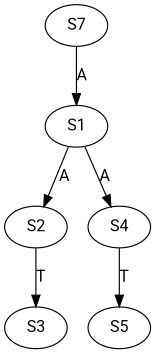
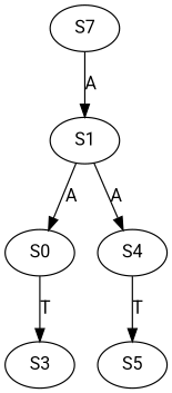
  strict digraph {
    fontname=Roboto
    node [fontname=Roboto]
    edge [fontname=Roboto]
    n1 [label=S7]
    S1
-   S2
+   S2 [label=S0]
    S4
    S3
    S5
    n1 -> S1 [label=A]
    S1 -> S2 [label=A]
    S1 -> S4 [label=A]
    S2 -> S3 [label=T]
    S4 -> S5 [label=T]
  }
